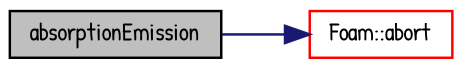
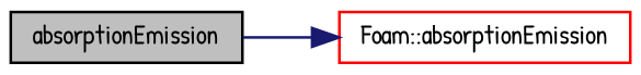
  digraph {
    rankdir=LR
    fontname="Patrick Hand"
    node [fontname="Patrick Hand" fontsize=10 shape=record]
    n1 [color=black fillcolor=grey75 fontcolor=black height=0.2 label=absorptionEmission style=filled width=0.4]
-   n2 [color=red height=0.2 label="Foam::abort" width=0.4]
+   n2 [color=red height=0.2 label="Foam::absorptionEmission" width=0.4]
    n1 -> n2 [color=midnightblue fontname="Patrick Hand" fontsize=10 labelfontname=Helvetica labelfontsize=10 style=solid]
  }
